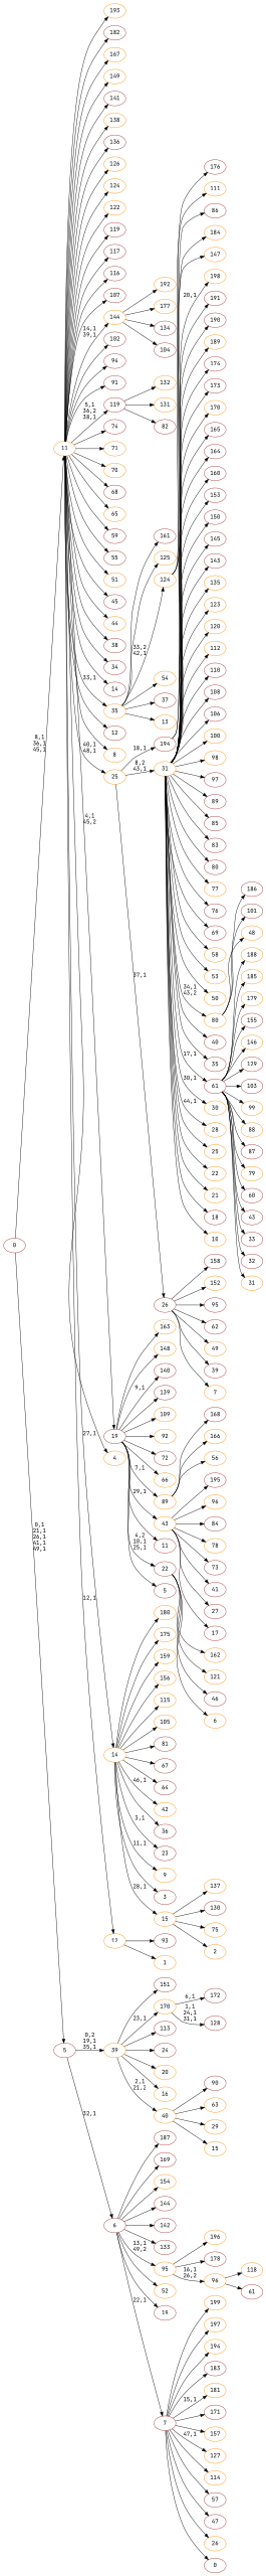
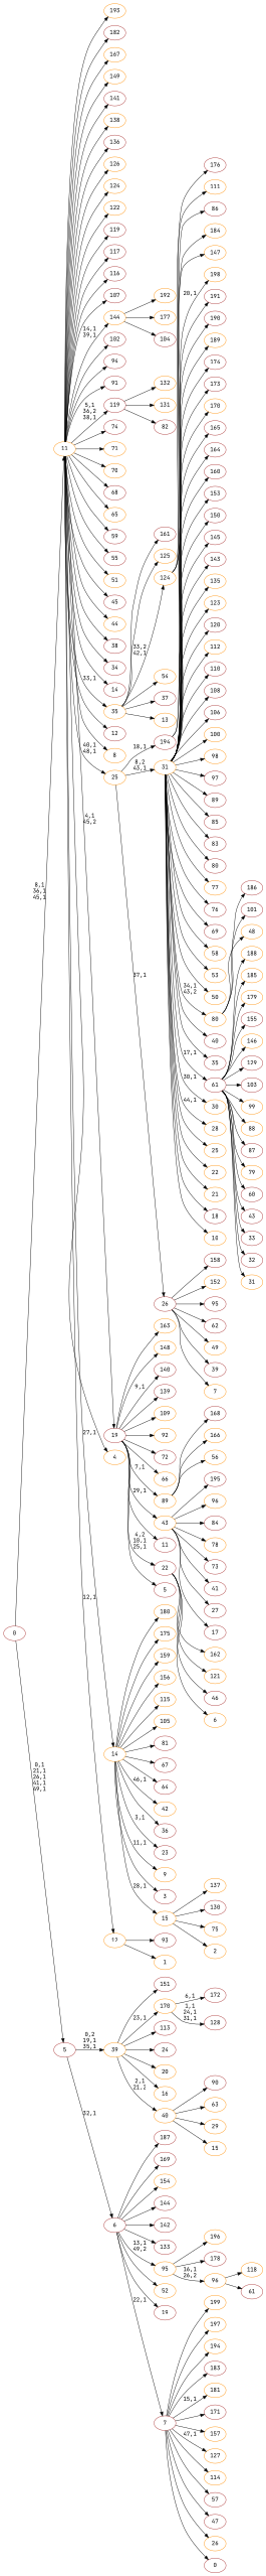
  digraph {
    fontname="JetBrains Mono"
    rankdir=LR
    node [color=brown fontname="JetBrains Mono"]
    edge [fontname="JetBrains Mono"]
    n1 [color=darkorange label=199]
    n2 [color=darkorange label=198]
    n3 [color=darkorange label=197]
    n4 [color=darkorange label=196]
    n5 [label=195]
    n6 [color=darkorange label=194]
    n7 [color=darkorange label=193]
    n8 [color=darkorange label=192]
    n9 [label=191]
    n10 [label=190]
    n11 [color=darkorange label=189]
    n12 [color=darkorange label=188]
    n13 [label=187]
    n14 [label=186]
    n15 [color=darkorange label=185]
    n16 [color=darkorange label=184]
    n17 [label=183]
    n18 [label=182]
    n19 [color=darkorange label=181]
    n20 [color=darkorange label=180]
    n21 [color=darkorange label=179]
    n22 [label=178]
    n23 [color=darkorange label=177]
    n24 [label=176]
    n25 [color=darkorange label=175]
    n26 [label=174]
    n27 [label=173]
    n28 [label=172]
    n29 [label=171]
    n30 [color=darkorange label=170]
    n31 [label=169]
    n32 [label=168]
    n33 [color=darkorange label=167]
    n34 [color=darkorange label=166]
    n35 [label=165]
    n36 [label=164]
    n37 [color=darkorange label=163]
    n38 [color=darkorange label=162]
    n39 [label=161]
    n40 [label=160]
    n41 [color=darkorange label=159]
    n42 [label=158]
    n43 [color=darkorange label=157]
    n44 [color=darkorange label=156]
    n45 [label=155]
    n46 [color=darkorange label=154]
    n47 [label=153]
    n48 [color=darkorange label=152]
    n49 [label=151]
    n50 [label=150]
    n51 [color=darkorange label=149]
    n52 [color=darkorange label=148]
    n53 [color=darkorange label=147]
    194
    n55 [color=darkorange label=146]
    n56 [label=145]
    n57 [label=144]
    n58 [label=143]
    n59 [label=142]
    n60 [label=141]
    n61 [label=140]
    n62 [label=139]
    n63 [color=darkorange label=138]
    n64 [color=darkorange label=137]
    n65 [label=136]
    n66 [color=darkorange label=135]
-   n67 [label=134]
    n68 [label=133]
    n69 [color=darkorange label=132]
    n70 [color=darkorange label=131]
    n71 [label=130]
    n72 [label=129]
    n73 [label=128]
    170 [color=darkorange]
    n75 [color=darkorange label=127]
    n76 [color=darkorange label=126]
    n77 [color=darkorange label=125]
    n78 [color=darkorange label=124]
    n79 [color=darkorange label=123]
    n80 [color=darkorange label=122]
    n81 [color=darkorange label=121]
-   n82 [color=darkorange label=120]
+   n82 [label=120]
    n83 [label=119]
    n84 [color=darkorange label=118]
    n85 [label=117]
    n86 [label=116]
    n87 [color=darkorange label=115]
    n88 [color=darkorange label=114]
    n89 [label=113]
    n90 [color=darkorange label=112]
    n91 [color=darkorange label=111]
    n92 [label=110]
    n93 [color=darkorange label=109]
    n94 [label=108]
    n95 [label=107]
    n96 [label=106]
    n97 [color=darkorange label=105]
    n98 [label=104]
    144 [color=darkorange]
    n100 [label=103]
    n101 [label=102]
    n102 [label=101]
    n103 [color=darkorange label=100]
    n104 [color=darkorange label=99]
    n105 [color=darkorange label=98]
    n106 [label=97]
    n107 [color=darkorange label=96]
    n108 [label=95]
    n109 [label=94]
    n110 [label=93]
    n111 [color=darkorange label=92]
    n112 [label=91]
    n113 [label=90]
    n114 [label=89]
    n115 [color=darkorange label=88]
    n116 [label=87]
    n117 [label=86]
    124 [color=darkorange]
    n119 [label=85]
    n120 [label=84]
    n121 [label=83]
    n122 [label=82]
    119
    n124 [label=81]
    n125 [label=80]
    n126 [color=darkorange label=79]
    n127 [color=darkorange label=78]
    n128 [color=darkorange label=77]
    n129 [label=76]
    n130 [color=darkorange label=75]
    n131 [label=74]
    n132 [label=73]
    n133 [label=72]
    n134 [color=darkorange label=71]
    n135 [color=darkorange label=70]
    n136 [label=69]
    n137 [label=68]
    n138 [label=67]
    n139 [color=darkorange label=66]
    n140 [color=darkorange label=65]
    n141 [label=64]
    n142 [color=darkorange label=63]
    n143 [label=62]
    n144 [label=61]
    96 [color=darkorange]
    95 [color=darkorange]
    n147 [label=60]
    n148 [label=59]
    n149 [color=darkorange label=58]
    n150 [label=57]
    n151 [color=darkorange label=56]
    89 [color=darkorange]
    n153 [label=55]
    n154 [color=darkorange label=54]
    n155 [color=darkorange label=53]
    n156 [color=darkorange label=52]
    n157 [color=darkorange label=51]
    n158 [color=darkorange label=50]
    n159 [color=darkorange label=49]
    n160 [color=darkorange label=48]
    80 [color=darkorange]
    n162 [label=47]
    n163 [label=46]
    n164 [label=45]
    n165 [color=darkorange label=44]
    n166 [label=43]
    n167 [color=darkorange label=42]
    n168 [label=41]
    n169 [label=40]
    n170 [label=39]
    n171 [label=38]
    n172 [label=37]
    n173 [label=36]
    n174 [label=35]
    n175 [label=34]
    n176 [label=33]
    n177 [label=32]
    n178 [color=darkorange label=31]
    61
    n180 [color=darkorange label=30]
    n181 [color=darkorange label=29]
    n182 [color=darkorange label=28]
    n183 [label=27]
    n184 [color=darkorange label=26]
    n185 [color=darkorange label=25]
    n186 [label=24]
    n187 [label=23]
    n188 [color=darkorange label=22]
    n189 [color=darkorange label=21]
    n190 [color=darkorange label=20]
    n191 [label=19]
    n192 [label=18]
    n193 [label=17]
    43 [color=darkorange]
    n195 [color=darkorange label=16]
    n196 [color=darkorange label=15]
    40 [color=darkorange]
    39 [color=darkorange]
    n199 [label=14]
    n200 [color=darkorange label=13]
    35 [color=darkorange]
    n202 [label=12]
    n203 [label=11]
    n204 [color=darkorange label=10]
    31 [color=darkorange]
    n206 [color=darkorange label=9]
    n207 [color=darkorange label=8]
    n208 [color=darkorange label=7]
    26
    25 [color=darkorange]
    n211 [color=darkorange label=6]
    22
    n213 [label=5]
    19
    n215 [color=darkorange label=4]
    n216 [label=3]
    n217 [color=darkorange label=2]
    15 [color=darkorange]
    14 [color=darkorange]
    n220 [color=darkorange label=1]
    12 [color=darkorange]
    11 [color=darkorange]
    n223 [label=0]
    7
    6
    5
    0
    194 -> n16
    194 -> n53
    170 -> n28 [label="6,1"]
    170 -> n73 [label="1,1\n24,1\n31,1"]
    144 -> n8
    144 -> n23
-   144 -> n67
    144 -> n98
    124 -> n24
    124 -> n91
    124 -> n117
    119 -> n69
    119 -> n70
    119 -> n122
    96 -> n84
    96 -> n144
    95 -> n4
    95 -> n22
    95 -> 96 [label="16,1\n26,2"]
    89 -> n32
    89 -> n34
    89 -> n151
    80 -> n14
    80 -> n102
    80 -> n160
    61 -> n12
    61 -> n15
    61 -> n21
    61 -> n45
    61 -> n55
    61 -> n72
    61 -> n100
    61 -> n104
    61 -> n115
    61 -> n116
    61 -> n126
    61 -> n147
    61 -> n166
    61 -> n176
    61 -> n177
    61 -> n178
    43 -> n5
    43 -> n107
    43 -> n120
    43 -> n127
    43 -> n132
    43 -> n168
    43 -> n183
    43 -> n193
    40 -> n113
    40 -> n142
    40 -> n181
    40 -> n196
    39 -> n49
    39 -> 170 [label="23,1"]
    39 -> n89
    39 -> n186
    39 -> n190
    39 -> n195
    39 -> 40 [label="2,1\n21,2"]
    35 -> n39
    35 -> n77
    35 -> 124 [label="33,2\n42,1"]
    35 -> n154
    35 -> n172
    35 -> n200
    31 -> n2 [label="20,1"]
    31 -> n9
    31 -> n10
    31 -> n11
    31 -> n26
    31 -> n27
    31 -> n30
    31 -> n35
    31 -> n36
    31 -> n40
    31 -> n47
    31 -> n50
    31 -> n56
    31 -> n58
    31 -> n66
    31 -> n79
    31 -> n82
    31 -> n90
    31 -> n92
    31 -> n94
    31 -> n96
    31 -> n103
    31 -> n105
    31 -> n106
    31 -> n114
    31 -> n119
    31 -> n121
    31 -> n125
    31 -> n128
    31 -> n129
    31 -> n136
    31 -> n149
    31 -> n155
    31 -> n158
    31 -> 80 [label="34,1\n43,2"]
    31 -> n169
    31 -> n174
    31 -> 61 [label="17,1"]
    31 -> n180 [label="30,1"]
    31 -> n182 [label="44,1"]
    31 -> n185
    31 -> n188
    31 -> n189
    31 -> n192
    31 -> n204
    26 -> n42
    26 -> n48
    26 -> n108
    26 -> n143
    26 -> n159
    26 -> n170
    26 -> n208
    25 -> 194 [label="18,1"]
    25 -> 31 [label="8,2\n43,1"]
    25 -> 26 [label="37,1"]
    22 -> n38
    22 -> n81
    22 -> n163
    22 -> n211
    19 -> n37
    19 -> n52
    19 -> n61 [label="9,1"]
    19 -> n62
    19 -> n93
    19 -> n111
    19 -> n133
    19 -> n139
    19 -> 89 [label="7,1"]
    19 -> 43 [label="29,1"]
    19 -> n203
    19 -> 22 [label="4,2\n10,1\n25,1"]
    19 -> n213
    15 -> n64
    15 -> n71
    15 -> n130
    15 -> n217
    14 -> n20
    14 -> n25
    14 -> n41
    14 -> n44
    14 -> n87
    14 -> n97
    14 -> n124
    14 -> n138
    14 -> n141
    14 -> n167 [label="46,1"]
    14 -> n173
    14 -> n187 [label="3,1"]
    14 -> n206 [label="11,1"]
    14 -> n216
    14 -> 15 [label="28,1"]
    12 -> n110
    12 -> n220
    11 -> n7
    11 -> n18
    11 -> n33
    11 -> n51
    11 -> n60
    11 -> n63
    11 -> n65
    11 -> n76
    11 -> n78
    11 -> n80
    11 -> n83
    11 -> n85
    11 -> n86
    11 -> n95
    11 -> 144 [label="14,1\n39,1"]
    11 -> n101
    11 -> n109
    11 -> n112
    11 -> 119 [label="5,1\n36,2\n38,1"]
    11 -> n131
    11 -> n134
    11 -> n135
    11 -> n137
    11 -> n140
    11 -> n148
    11 -> n153
    11 -> n157
    11 -> n164
    11 -> n165
    11 -> n171
    11 -> n175
    11 -> n199
    11 -> 35 [label="33,1"]
    11 -> n202
    11 -> n207
    11 -> 25 [label="40,1\n48,1"]
    11 -> 19 [label="4,1\n45,2"]
    11 -> n215
    11 -> 14 [label="27,1"]
    11 -> 12 [label="12,1"]
    7 -> n1
    7 -> n3
    7 -> n6
    7 -> n17
    7 -> n19 [label="15,1"]
    7 -> n29
    7 -> n43
    7 -> n75 [label="47,1"]
    7 -> n88
    7 -> n150
    7 -> n162
    7 -> n184
    7 -> n223
    6 -> n13
    6 -> n31
    6 -> n46
    6 -> n57
    6 -> n59
    6 -> n68
    6 -> 95 [label="13,1\n49,2"]
    6 -> n156
    6 -> n191
    6 -> 7 [label="22,1"]
    5 -> 39 [label="0,2\n19,1\n35,1"]
    5 -> 6 [label="32,1"]
    0 -> 11 [label="8,1\n36,1\n45,1"]
    0 -> 5 [label="0,1\n21,1\n26,1\n41,1\n49,1"]
  }
